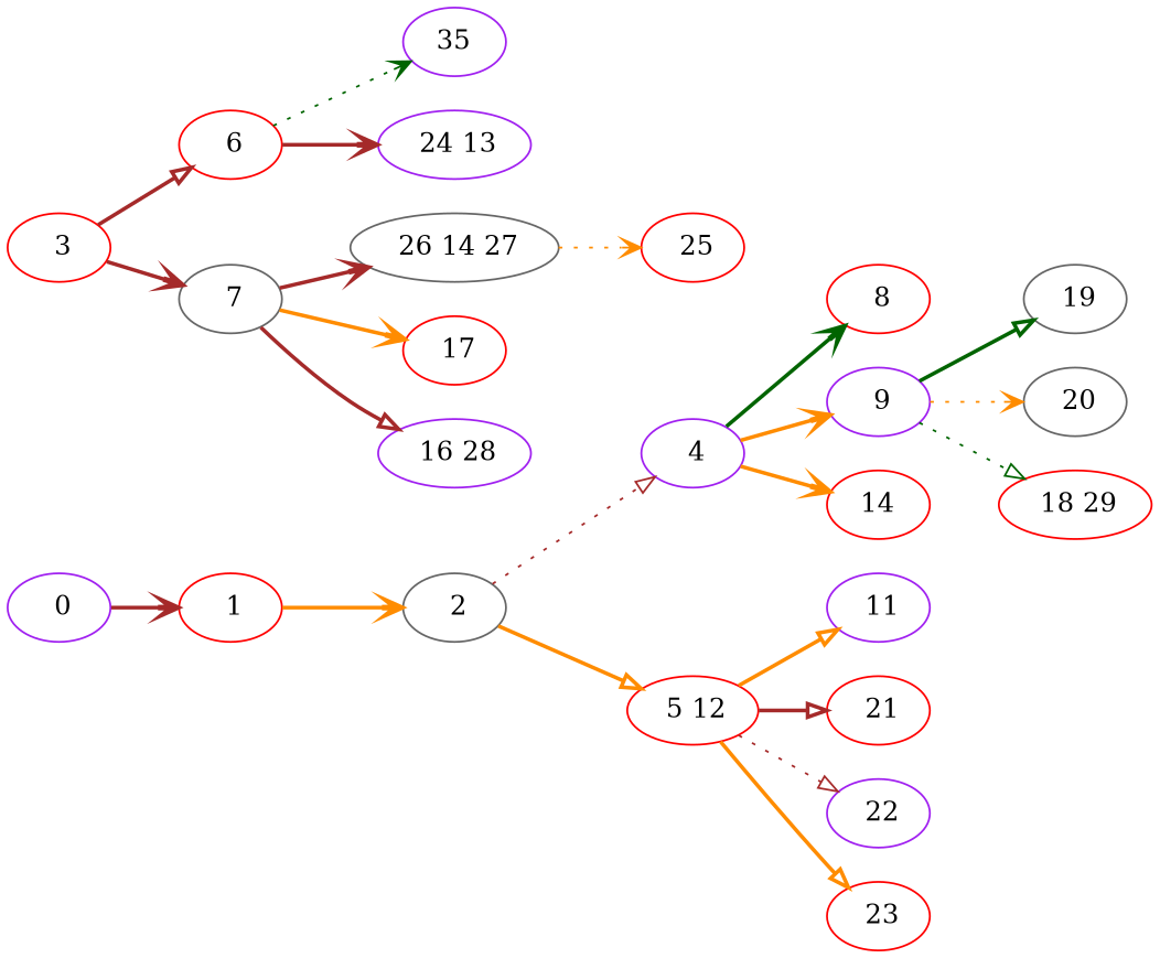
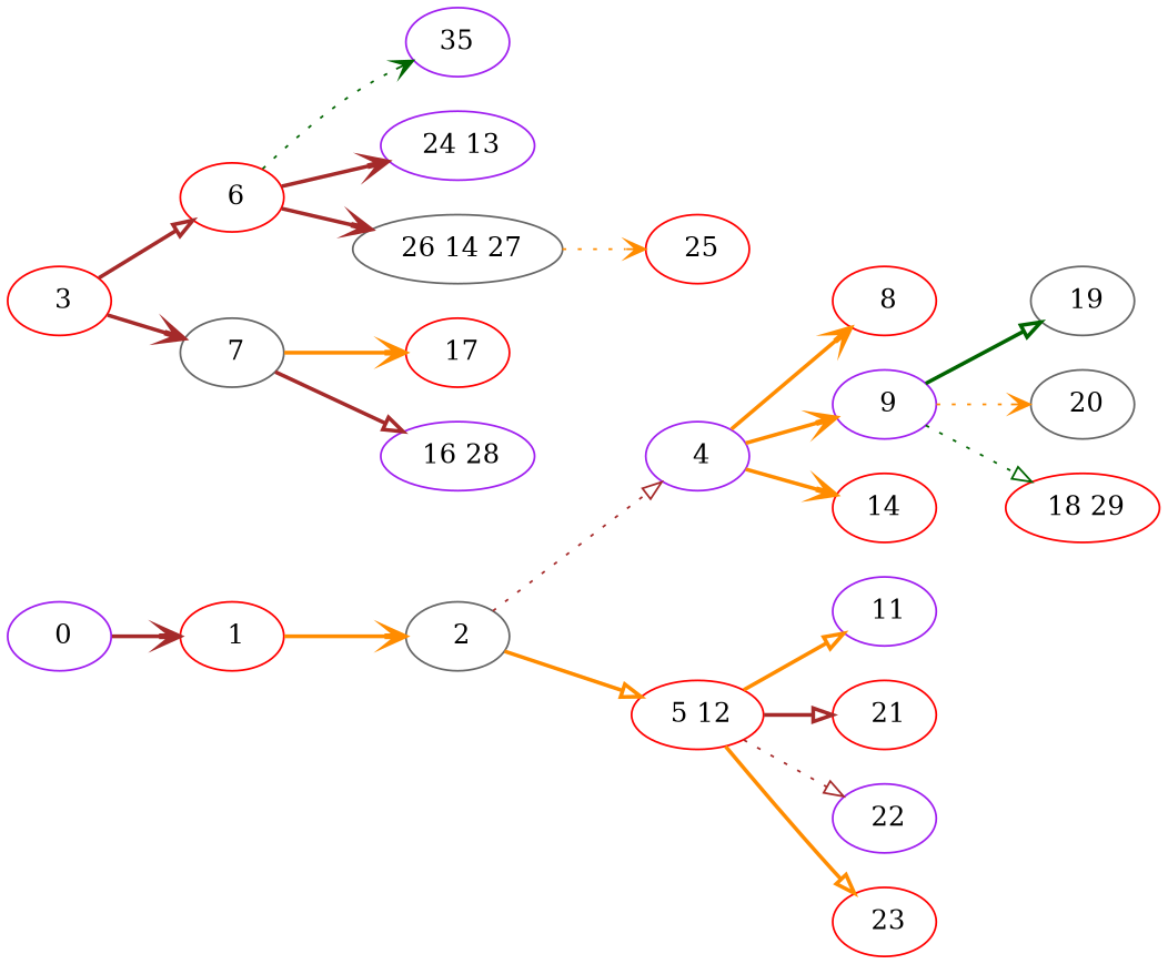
  digraph {
    rankdir=LR
    node [color=red]
    edge [arrowhead=vee color=brown style=bold]
    " 0" [color=purple]
    " 1"
    " 2" [color=gray40]
    " 4" [color=purple]
    " 5 12"
    " 3"
    " 6"
    " 7" [color=gray40]
    " 8"
    " 9" [color=purple]
    n11 [label=14]
    " 11" [color=purple]
    " 21"
    " 22" [color=purple]
    " 23"
    n16 [color=purple label=35]
    " 24 13" [color=purple]
    " 26 14 27" [color=gray40]
    " 17"
    " 16 28" [color=purple]
    " 19" [color=gray40]
    " 20" [color=gray40]
    " 18 29"
    " 25"
    " 0" -> " 1"
    " 1" -> " 2" [color=darkorange]
    " 2" -> " 4" [arrowhead=onormal style=dotted]
    " 2" -> " 5 12" [arrowhead=onormal color=darkorange]
-   " 4" -> " 8" [color=darkgreen]
+   " 4" -> " 8" [color=darkorange]
    " 4" -> " 9" [color=darkorange]
    " 4" -> n11 [color=darkorange]
    " 5 12" -> " 11" [arrowhead=onormal color=darkorange]
    " 5 12" -> " 21" [arrowhead=onormal]
    " 5 12" -> " 22" [arrowhead=onormal style=dotted]
    " 5 12" -> " 23" [arrowhead=onormal color=darkorange]
    " 3" -> " 6" [arrowhead=onormal]
    " 3" -> " 7"
    " 6" -> n16 [color=darkgreen style=dotted]
    " 6" -> " 24 13"
-   " 7" -> " 26 14 27"
+   " 6" -> " 26 14 27"
    " 7" -> " 17" [color=darkorange]
    " 7" -> " 16 28" [arrowhead=onormal]
    " 9" -> " 19" [arrowhead=onormal color=darkgreen]
    " 9" -> " 20" [color=darkorange style=dotted]
    " 9" -> " 18 29" [arrowhead=onormal color=darkgreen style=dotted]
    " 26 14 27" -> " 25" [color=darkorange style=dotted]
  }
